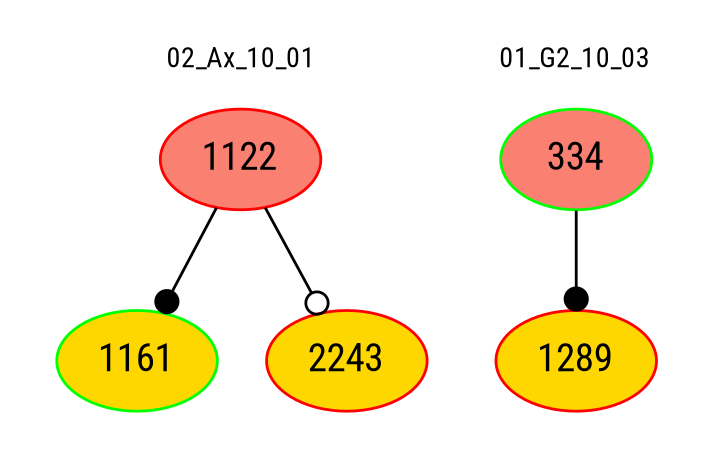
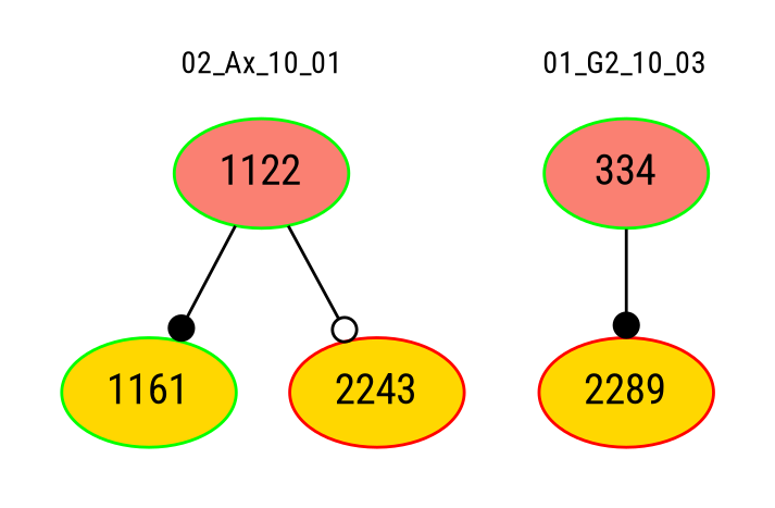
  digraph {
    fontname="Roboto Condensed"
    node [color=green fillcolor=gold fontname="Roboto Condensed" style=filled]
    edge [arrowhead=dot color=black fontname="Roboto Condensed"]
-   n1 [color=red fillcolor=salmon label=1122]
+   n1 [fillcolor=salmon label=1122]
    n2 [label=1161]
    n3 [color=red label=2243]
    n4 [fillcolor=salmon label=334]
-   n5 [color=red label=1289]
+   n5 [color=red label=2289]
    subgraph cluster_1 {
      color=white
      fontsize=10
      label="02_Ax_10_01"
      n1
      n2
      n3
    }
    subgraph cluster_2 {
      color=white
      fontsize=10
      label="01_G2_10_03"
      n4
      n5
    }
    n1 -> n2
    n1 -> n3 [arrowhead=odot]
    n4 -> n5
  }
